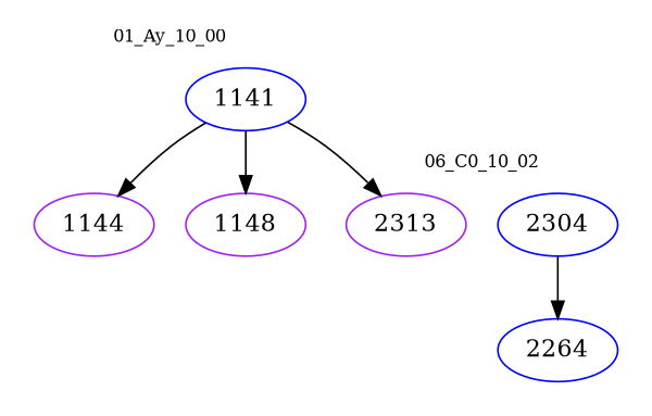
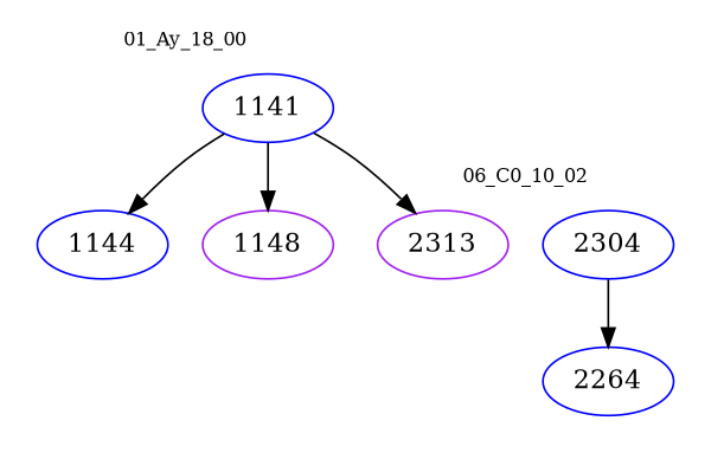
  digraph {
    node [color=blue]
    edge [color=black]
    n1 [label=1141]
-   n2 [color=purple label=1144]
+   n2 [label=1144]
    n3 [color=purple label=1148]
    n4 [label=2304]
    n5 [label=2264]
    n6 [color=purple label=2313]
    subgraph cluster_1 {
      color=white
      fontsize=10
-     label="01_Ay_10_00"
+     label="01_Ay_18_00"
      n1
      n2
      n3
    }
    subgraph cluster_2 {
      color=white
      fontsize=10
      label="06_C0_10_02"
      n4
      n5
      n6
    }
    n1 -> n2
    n1 -> n3
    n1 -> n6
    n4 -> n5
  }
